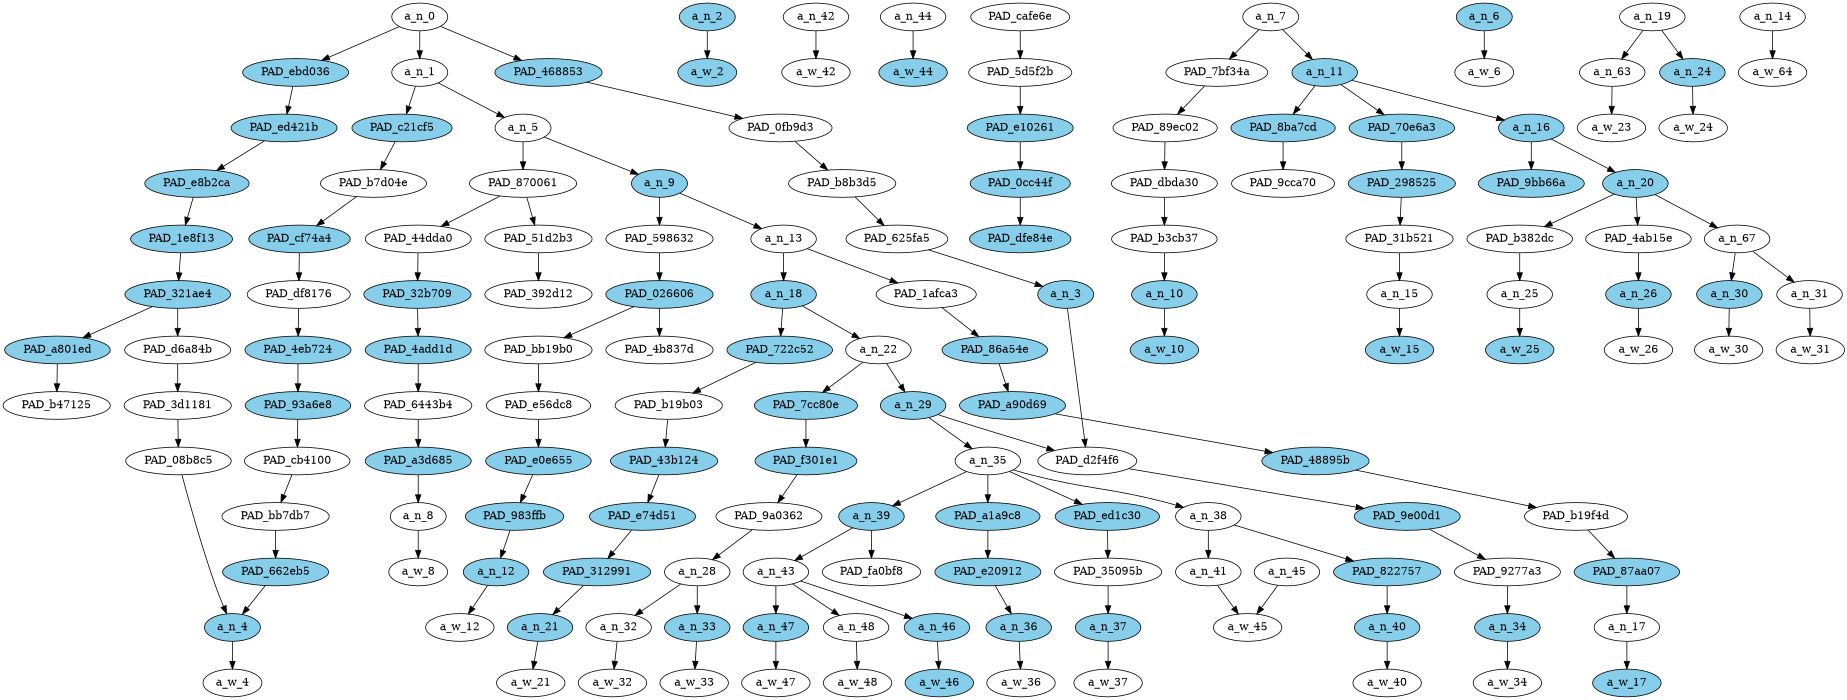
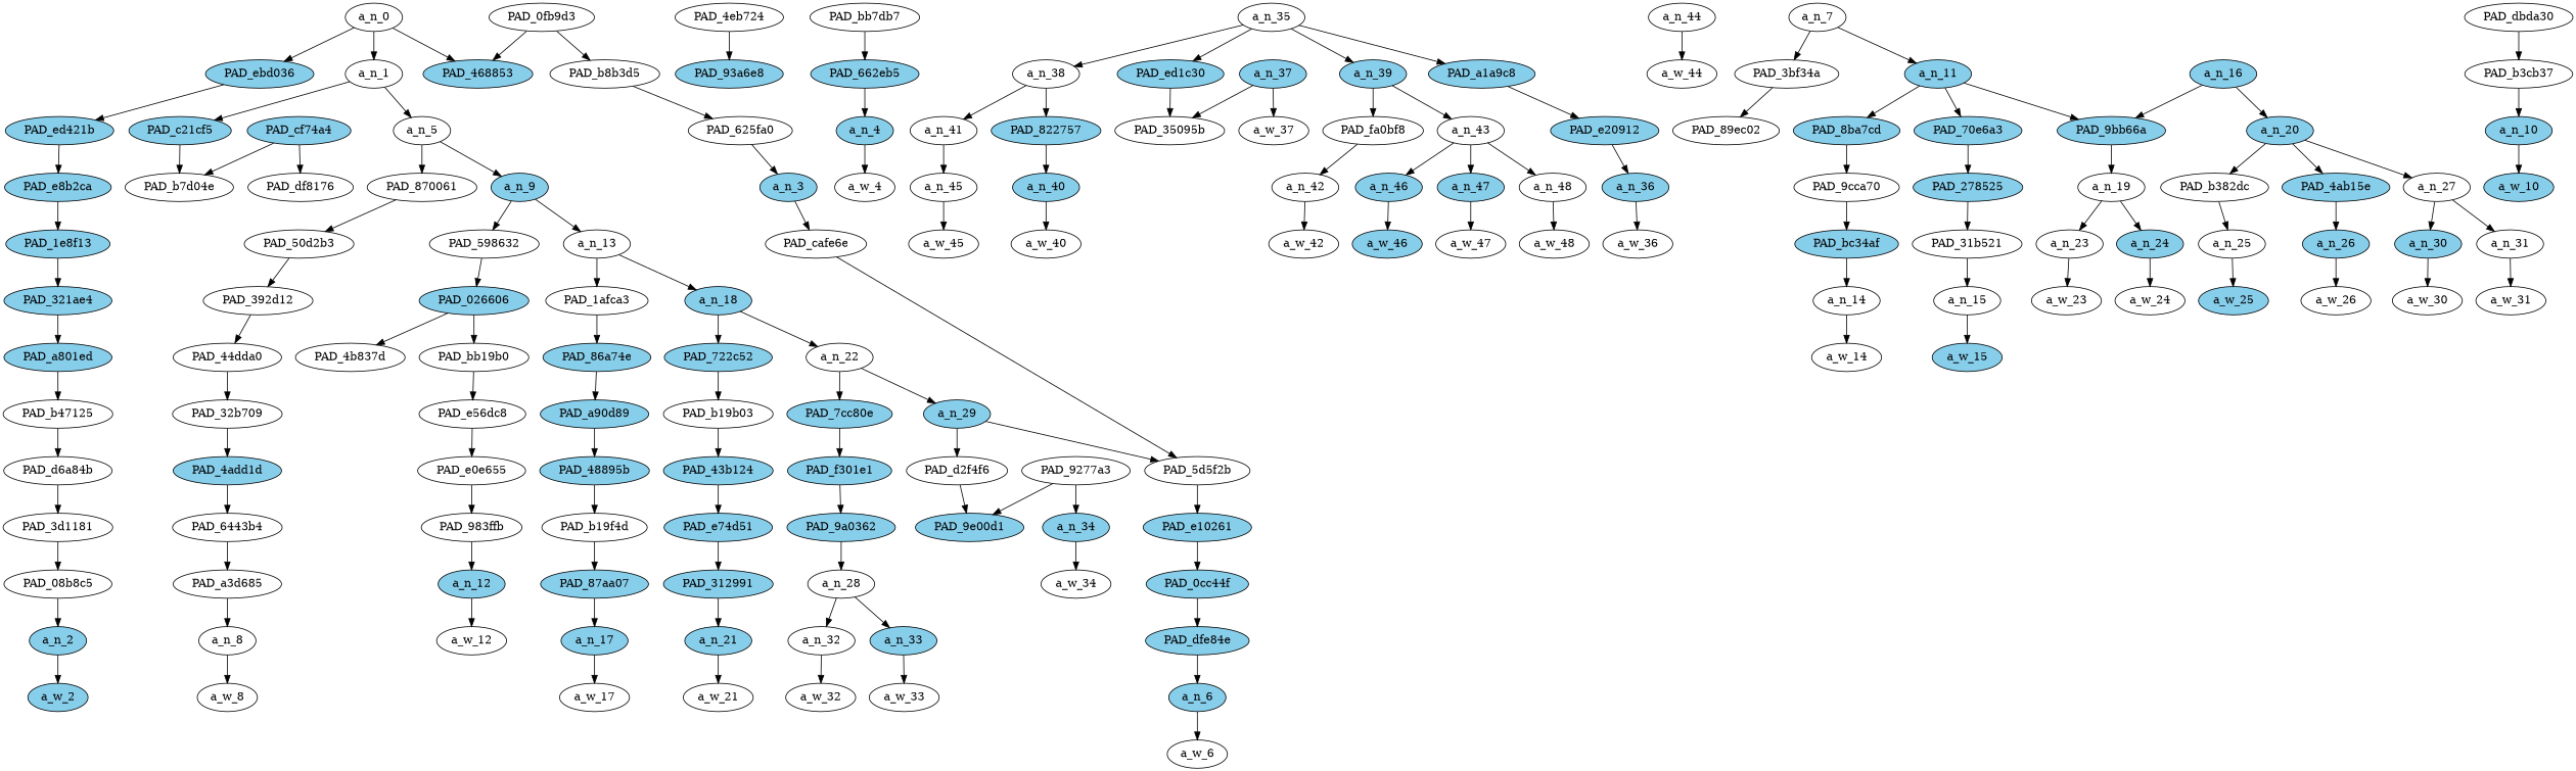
  strict digraph {
    node [div_dir=1 fillcolor=white index=0 level=1 style=filled text_span="[17]" value=0.02322169]
    a_n_0 [level=12 text_span="[0, 1, 2, 3, 4, 5, 6, 7, 8, 9, 10, 11, 12, 13, 14, 15, 16, 17, 18, 19, 20, 21, 22, 23, 24, 25, 26, 27]" value=1.00000002]
    PAD_ebd036 [fillcolor=skyblue index=1 level=11]
    a_n_1 [level=11 text_span="[0, 1, 2, 3, 4, 5, 6, 7, 8, 9, 10, 11, 12, 13, 14, 15, 16]" value=0.72060094]
    PAD_468853 [fillcolor=skyblue index=2 level=11 text_span="[18, 19, 20, 21, 22, 23, 24, 25, 26, 27]" value=0.25543603]
    PAD_ed421b [fillcolor=skyblue index=2 level=10]
    PAD_c21cf5 [fillcolor=skyblue level=10 text_span="[0]" value=0.04042743]
    a_n_5 [index=1 level=10 text_span="[1, 2, 3, 4, 5, 6, 7, 8, 9, 10, 11, 12, 13, 14, 15, 16]" value=0.67932884]
    PAD_0fb9d3 [index=3 level=10 text_span="[18, 19, 20, 21, 22, 23, 24, 25, 26, 27]" value=0.25543603]
    PAD_e8b2ca [fillcolor=skyblue index=3 level=9]
    PAD_b7d04e [level=9 text_span="[0]" value=0.04042743]
    PAD_870061 [index=1 level=9 text_span="[1]" value=0.02938640]
    a_n_9 [fillcolor=skyblue index=2 level=9 text_span="[2, 3, 4, 5, 6, 7, 8, 9, 10, 11, 12, 13, 14, 15, 16]" value=0.64914031]
    PAD_b8b3d5 [index=4 level=9 text_span="[18, 19, 20, 21, 22, 23, 24, 25, 26, 27]" value=0.25543603]
    PAD_1e8f13 [fillcolor=skyblue index=4 level=8]
    PAD_321ae4 [fillcolor=skyblue index=5 level=7]
    PAD_a801ed [fillcolor=skyblue index=6 level=6]
    PAD_b47125 [index=7 level=5]
    PAD_d6a84b [index=8 level=4]
    PAD_3d1181 [index=11 level=3]
    PAD_08b8c5 [index=13 level=2]
    a_n_2 [fillcolor=skyblue index=17]
    a_w_2 [div_dir=0 fillcolor=skyblue index=17 level=0 value=but]
    PAD_cf74a4 [fillcolor=skyblue level=8 text_span="[0]" value=0.04042743]
-   PAD_50d2b3 [index=1 level=8 text_span="[1]" value=0.02938640 label=PAD_51d2b3]
+   PAD_50d2b3 [index=1 level=8 text_span="[1]" value=0.02938640]
    PAD_598632 [index=2 level=8 text_span="[2]" value=0.02588789]
    a_n_13 [index=3 level=8 text_span="[3, 4, 5, 6, 7, 8, 9, 10, 11, 12, 13, 14, 15, 16]" value=0.62245657]
    PAD_df8176 [level=7 text_span="[0]" value=0.04042743]
-   PAD_4eb724 [fillcolor=skyblue level=6 text_span="[0]" value=0.04042743]
+   PAD_4eb724 [level=6 text_span="[0]" value=0.04042743]
    PAD_93a6e8 [fillcolor=skyblue level=5 text_span="[0]" value=0.04042743]
-   PAD_cb4100 [level=4 text_span="[0]" value=0.04042743]
    n31 [label=PAD_bb7db7 level=3 text_span="[0]" value=0.04042743]
    PAD_662eb5 [fillcolor=skyblue level=2 text_span="[0]" value=0.04042743]
    a_n_4 [fillcolor=skyblue text_span="[0]" value=0.04042743]
    a_w_4 [div_dir=0 level=0 text_span="[0]" value=i]
    PAD_392d12 [index=1 level=7 text_span="[1]" value=0.02938640]
    PAD_026606 [fillcolor=skyblue index=2 level=7 text_span="[2]" value=0.02588789]
    PAD_1afca3 [index=3 level=7 text_span="[3]" value=0.02803766]
    a_n_18 [fillcolor=skyblue index=4 level=7 text_span="[4, 5, 6, 7, 8, 9, 10, 11, 12, 13, 14, 15, 16]" value=0.59361452]
    PAD_44dda0 [index=1 level=6 text_span="[1]" value=0.02938640]
-   PAD_32b709 [fillcolor=skyblue index=1 level=5 text_span="[1]" value=0.02938640]
+   PAD_32b709 [index=1 level=5 text_span="[1]" value=0.02938640]
    PAD_4add1d [fillcolor=skyblue index=1 level=4 text_span="[1]" value=0.02938640]
    PAD_6443b4 [index=1 level=3 text_span="[1]" value=0.02938640]
-   PAD_a3d685 [fillcolor=skyblue index=1 level=2 text_span="[1]" value=0.02938640]
+   PAD_a3d685 [index=1 level=2 text_span="[1]" value=0.02938640]
    a_n_8 [index=1 text_span="[1]" value=0.02938640]
    a_w_8 [div_dir=0 index=1 level=0 text_span="[1]" value=have]
    PAD_4b837d [index=2 level=6 text_span="[2]" value=0.02588789]
    PAD_bb19b0 [index=2 level=5 text_span="[2]" value=0.02588789]
-   PAD_86a74e [fillcolor=skyblue index=3 level=6 text_span="[3]" value=0.02803766 label=PAD_86a54e]
+   PAD_86a74e [fillcolor=skyblue index=3 level=6 text_span="[3]" value=0.02803766]
    PAD_722c52 [fillcolor=skyblue index=4 level=6 text_span="[4]" value=0.03539573]
    a_n_22 [index=5 level=6 text_span="[5, 6, 7, 8, 9, 10, 11, 12, 13, 14, 15, 16]" value=0.55741851]
    PAD_e56dc8 [index=2 level=4 text_span="[2]" value=0.02588789]
-   PAD_e0e655 [fillcolor=skyblue index=2 level=3 text_span="[2]" value=0.02588789]
-   PAD_983ffb [fillcolor=skyblue index=2 level=2 text_span="[2]" value=0.02588789]
+   PAD_e0e655 [index=2 level=3 text_span="[2]" value=0.02588789]
+   PAD_983ffb [index=2 level=2 text_span="[2]" value=0.02588789]
    a_n_12 [fillcolor=skyblue index=2 text_span="[2]" value=0.02588789]
    a_w_12 [div_dir=0 index=2 level=0 text_span="[2]" value=been]
-   PAD_a90d69 [fillcolor=skyblue index=3 level=5 text_span="[3]" value=0.02803766]
+   PAD_a90d69 [fillcolor=skyblue index=3 level=5 text_span="[3]" value=0.02803766 label=PAD_a90d89]
    PAD_b19b03 [index=4 level=5 text_span="[4]" value=0.03539573]
    PAD_7cc80e [fillcolor=skyblue index=5 level=5 text_span="[5, 6]" value=0.27866874]
    a_n_29 [fillcolor=skyblue index=6 level=5 text_span="[7, 8, 9, 10, 11, 12, 13, 14, 15, 16]" value=0.27799584]
    PAD_48895b [fillcolor=skyblue index=3 level=4 text_span="[3]" value=0.02803766]
    PAD_b19f4d [index=3 level=3 text_span="[3]" value=0.02803766]
    PAD_87aa07 [fillcolor=skyblue index=3 level=2 text_span="[3]" value=0.02803766]
-   a_n_17 [index=3 text_span="[3]" value=0.02803766]
-   a_w_17 [div_dir=0 fillcolor=skyblue index=3 level=0 text_span="[3]" value=waiting]
+   a_n_17 [fillcolor=skyblue index=3 text_span="[3]" value=0.02803766]
+   a_w_17 [div_dir=0 index=3 level=0 text_span="[3]" value=waiting]
    PAD_43b124 [fillcolor=skyblue index=4 level=4 text_span="[4]" value=0.03539573]
    PAD_f301e1 [fillcolor=skyblue index=5 level=4 text_span="[5, 6]" value=0.27866874]
    PAD_d2f4f6 [index=6 level=4 text_span="[7]" value=0.02958550]
    a_n_35 [index=7 level=4 text_span="[8, 9, 10, 11, 12, 13, 14, 15, 16]" value=0.24808834]
    PAD_e74d51 [fillcolor=skyblue index=4 level=3 text_span="[4]" value=0.03539573]
    PAD_312991 [fillcolor=skyblue index=4 level=2 text_span="[4]" value=0.03539573]
    a_n_21 [fillcolor=skyblue index=4 text_span="[4]" value=0.03539573]
    a_w_21 [div_dir=0 index=4 level=0 text_span="[4]" value=for]
-   PAD_9a0362 [index=5 level=3 text_span="[5, 6]" value=0.27866874]
+   PAD_9a0362 [fillcolor=skyblue index=5 level=3 text_span="[5, 6]" value=0.27866874]
    PAD_9e00d1 [fillcolor=skyblue index=6 level=3 text_span="[7]" value=0.02958550]
    PAD_a1a9c8 [fillcolor=skyblue index=7 level=3 text_span="[8]" value=0.03312882]
    PAD_ed1c30 [fillcolor=skyblue index=8 level=3 text_span="[9]" value=0.02503436]
    a_n_38 [index=9 level=3 text_span="[10, 11, 12]" value=0.09483830]
    a_n_39 [fillcolor=skyblue index=10 level=3 text_span="[13, 14, 15, 16]" value=0.09477438]
    a_n_28 [index=5 level=2 text_span="[5, 6]" value=0.27866874]
    a_n_32 [index=5 text_span="[5]" value=0.22457620]
    a_n_33 [div_dir=-1 fillcolor=skyblue index=6 text_span="[6]" value=0.05309346]
    a_w_32 [div_dir=0 index=5 level=0 text_span="[5]" value=nigger]
    a_w_33 [div_dir=0 index=6 level=0 text_span="[6]" value=music]
    PAD_9277a3 [index=6 level=2 text_span="[7]" value=0.02958550]
    PAD_e20912 [fillcolor=skyblue index=7 level=2 text_span="[8]" value=0.03312882]
    PAD_35095b [index=8 level=2 text_span="[9]" value=0.02503436]
    PAD_822757 [fillcolor=skyblue index=9 level=2 text_span="[10]" value=0.01972101]
    a_n_41 [index=10 level=2 text_span="[11, 12]" value=0.07498354]
    PAD_fa0bf8 [index=11 level=2 text_span="[13]" value=0.02357198]
    a_n_43 [index=12 level=2 text_span="[14, 15, 16]" value=0.07105585]
    a_n_34 [fillcolor=skyblue index=7 text_span="[7]" value=0.02958550]
    a_w_34 [div_dir=0 index=7 level=0 text_span="[7]" value=to]
    a_n_36 [fillcolor=skyblue index=8 text_span="[8]" value=0.03312882]
    a_n_37 [fillcolor=skyblue index=9 text_span="[9]" value=0.02503436]
    a_n_40 [fillcolor=skyblue index=10 text_span="[10]" value=0.01972101]
    a_n_45 [index=12 text_span="[12]" value=0.05200025]
    a_n_42 [index=13 text_span="[13]" value=0.02357198]
    a_n_46 [fillcolor=skyblue index=14 text_span="[14]" value=0.02277971]
    a_n_47 [fillcolor=skyblue index=15 text_span="[15]" value=0.02248988]
    a_n_48 [index=16 text_span="[16]" value=0.02562274]
    a_w_36 [div_dir=0 index=8 level=0 text_span="[8]" value=die]
    a_w_37 [div_dir=0 index=9 level=0 text_span="[9]" value=out]
    a_w_40 [div_dir=0 index=10 level=0 text_span="[10]" value=as]
    a_n_44 [index=11 text_span="[11]" value=0.02283867]
-   a_w_44 [div_dir=0 fillcolor=skyblue index=11 level=0 text_span="[11]" value=a]
+   a_w_44 [div_dir=0 index=11 level=0 text_span="[11]" value=a]
    a_w_45 [div_dir=0 index=12 level=0 text_span="[12]" value=fad]
    a_w_42 [div_dir=0 index=13 level=0 text_span="[13]" value=for1]
    a_w_46 [div_dir=0 fillcolor=skyblue index=14 level=0 text_span="[14]" value=over]
    a_w_47 [div_dir=0 index=15 level=0 text_span="[15]" value=a1]
    a_w_48 [div_dir=0 index=16 level=0 text_span="[16]" value=decade]
-   PAD_625fa5 [index=5 level=8 text_span="[18, 19, 20, 21, 22, 23, 24, 25, 26, 27]" value=0.25543603]
+   PAD_625fa5 [index=5 level=8 text_span="[18, 19, 20, 21, 22, 23, 24, 25, 26, 27]" value=0.25543603 label=PAD_625fa0]
    a_n_3 [fillcolor=skyblue index=6 level=7 text_span="[18, 19, 20, 21, 22, 23, 24, 25, 26, 27]" value=0.25543603]
    PAD_cafe6e [index=7 level=6 text_span="[18]" value=0.02202643]
    PAD_5d5f2b [index=8 level=5 text_span="[18]" value=0.02202643]
    a_n_7 [index=8 level=6 text_span="[19, 20, 21, 22, 23, 24, 25, 26, 27]" value=0.23330984]
-   PAD_3bf34a [index=9 level=5 text_span="[19]" value=0.02613417 label=PAD_7bf34a]
+   PAD_3bf34a [index=9 level=5 text_span="[19]" value=0.02613417]
    a_n_11 [fillcolor=skyblue index=10 level=5 text_span="[20, 21, 22, 23, 24, 25, 26, 27]" value=0.20711494]
    PAD_e10261 [fillcolor=skyblue index=9 level=4 text_span="[18]" value=0.02202643]
    PAD_89ec02 [index=10 level=4 text_span="[19]" value=0.02613417]
    PAD_8ba7cd [div_dir=-1 fillcolor=skyblue index=11 level=4 text_span="[20]" value=0.02340318]
    PAD_70e6a3 [div_dir=-1 fillcolor=skyblue index=12 level=4 text_span="[21]" value=0.02322181]
    a_n_16 [fillcolor=skyblue index=13 level=4 text_span="[22, 23, 24, 25, 26, 27]" value=0.16047297]
    PAD_0cc44f [fillcolor=skyblue index=12 level=3 text_span="[18]" value=0.02202643]
    PAD_dfe84e [fillcolor=skyblue index=14 level=2 text_span="[18]" value=0.02202643]
    a_n_6 [fillcolor=skyblue index=18 text_span="[18]" value=0.02202643]
    a_w_6 [div_dir=0 index=18 level=0 text_span="[18]" value=it]
    PAD_dbda30 [index=13 level=3 text_span="[19]" value=0.02613417]
    PAD_9cca70 [div_dir=-1 index=14 level=3 text_span="[20]" value=0.02340318]
-   PAD_278525 [div_dir=-1 fillcolor=skyblue index=15 level=3 text_span="[21]" value=0.02322181 label=PAD_298525]
+   PAD_278525 [div_dir=-1 fillcolor=skyblue index=15 level=3 text_span="[21]" value=0.02322181]
    PAD_9bb66a [fillcolor=skyblue index=16 level=3 text_span="[22, 23]" value=0.04999312]
    a_n_20 [fillcolor=skyblue index=17 level=3 text_span="[24, 25, 26, 27]" value=0.11042716]
    PAD_b3cb37 [index=15 level=2 text_span="[19]" value=0.02613417]
    a_n_10 [fillcolor=skyblue index=19 text_span="[19]" value=0.02613417]
    a_w_10 [div_dir=0 fillcolor=skyblue index=19 level=0 text_span="[19]" value=seems]
+   PAD_bc34af [div_dir=-1 fillcolor=skyblue index=16 level=2 text_span="[20]" value=0.02340318]
    PAD_31b521 [div_dir=-1 index=17 level=2 text_span="[21]" value=0.02322181]
    a_n_19 [index=18 level=2 text_span="[22, 23]" value=0.04999312]
    PAD_b382dc [div_dir=-1 index=19 level=2 text_span="[24]" value=0.02307227]
-   PAD_4ab15e [index=20 level=2 text_span="[25]" value=0.02670035]
-   a_n_27 [index=21 level=2 text_span="[26, 27]" value=0.06061606 label=a_n_67]
+   PAD_4ab15e [fillcolor=skyblue index=20 level=2 text_span="[25]" value=0.02670035]
+   a_n_27 [index=21 level=2 text_span="[26, 27]" value=0.06061606]
    a_n_14 [div_dir=-1 index=20 text_span="[20]" value=0.02340318]
-   a_w_14 [div_dir=0 index=20 level=0 text_span="[20]" value=as1 label=a_w_64]
+   a_w_14 [div_dir=0 index=20 level=0 text_span="[20]" value=as1]
    a_n_15 [div_dir=-1 index=21 text_span="[21]" value=0.02322181]
    a_w_15 [div_dir=0 fillcolor=skyblue index=21 level=0 text_span="[21]" value=if]
-   a_n_23 [index=22 text_span="[22]" value=0.02467028 label=a_n_63]
+   a_n_23 [index=22 text_span="[22]" value=0.02467028]
    a_n_24 [fillcolor=skyblue index=23 text_span="[23]" value=0.02528587]
    a_n_25 [div_dir=-1 index=24 text_span="[24]" value=0.02307227]
    a_n_26 [fillcolor=skyblue index=25 text_span="[25]" value=0.02670035]
    a_n_30 [div_dir=-1 fillcolor=skyblue index=26 text_span="[26]" value=0.02913686]
    a_n_31 [index=27 text_span="[27]" value=0.03141314]
    a_w_23 [div_dir=0 index=22 level=0 text_span="[22]" value=the]
    a_w_24 [div_dir=0 index=23 level=0 text_span="[23]" value=problem]
    a_w_25 [div_dir=0 fillcolor=skyblue index=24 level=0 text_span="[24]" value=is]
    a_w_26 [div_dir=0 index=25 level=0 text_span="[25]" value=only]
    a_w_30 [div_dir=0 index=26 level=0 text_span="[26]" value=getting]
    a_w_31 [div_dir=0 index=27 level=0 text_span="[27]" value=worse]
    a_n_0 -> PAD_ebd036
    a_n_0 -> a_n_1
    a_n_0 -> PAD_468853
    PAD_ebd036 -> PAD_ed421b
    a_n_1 -> PAD_c21cf5
    a_n_1 -> a_n_5
-   PAD_468853 -> PAD_0fb9d3
+   PAD_0fb9d3 -> PAD_468853
    PAD_ed421b -> PAD_e8b2ca
    PAD_c21cf5 -> PAD_b7d04e
    a_n_5 -> PAD_870061
    a_n_5 -> a_n_9
    PAD_0fb9d3 -> PAD_b8b3d5
    PAD_e8b2ca -> PAD_1e8f13
-   PAD_b7d04e -> PAD_cf74a4
+   PAD_cf74a4 -> PAD_b7d04e
    PAD_870061 -> PAD_50d2b3
    a_n_9 -> PAD_598632
    a_n_9 -> a_n_13
    PAD_b8b3d5 -> PAD_625fa5
    PAD_1e8f13 -> PAD_321ae4
    PAD_321ae4 -> PAD_a801ed
    PAD_a801ed -> PAD_b47125
-   PAD_321ae4 -> PAD_d6a84b
+   PAD_b47125 -> PAD_d6a84b
    PAD_d6a84b -> PAD_3d1181
    PAD_3d1181 -> PAD_08b8c5
-   PAD_08b8c5 -> a_n_4
+   PAD_08b8c5 -> a_n_2
    a_n_2 -> a_w_2
    PAD_cf74a4 -> PAD_df8176
    PAD_50d2b3 -> PAD_392d12
    PAD_598632 -> PAD_026606
    a_n_13 -> PAD_1afca3
    a_n_13 -> a_n_18
-   PAD_df8176 -> PAD_4eb724
    PAD_4eb724 -> PAD_93a6e8
-   PAD_93a6e8 -> PAD_cb4100
-   PAD_cb4100 -> n31
    n31 -> PAD_662eb5
    PAD_662eb5 -> a_n_4
    a_n_4 -> a_w_4
-   PAD_870061 -> PAD_44dda0
+   PAD_392d12 -> PAD_44dda0
    PAD_026606 -> PAD_4b837d
    PAD_026606 -> PAD_bb19b0
    PAD_1afca3 -> PAD_86a74e
    a_n_18 -> PAD_722c52
    a_n_18 -> a_n_22
    PAD_44dda0 -> PAD_32b709
    PAD_32b709 -> PAD_4add1d
    PAD_4add1d -> PAD_6443b4
    PAD_6443b4 -> PAD_a3d685
    PAD_a3d685 -> a_n_8
    a_n_8 -> a_w_8
    PAD_bb19b0 -> PAD_e56dc8
    PAD_86a74e -> PAD_a90d69
    PAD_722c52 -> PAD_b19b03
    a_n_22 -> PAD_7cc80e
    a_n_22 -> a_n_29
    PAD_e56dc8 -> PAD_e0e655
    PAD_e0e655 -> PAD_983ffb
    PAD_983ffb -> a_n_12
    a_n_12 -> a_w_12
    PAD_a90d69 -> PAD_48895b
    PAD_b19b03 -> PAD_43b124
    PAD_7cc80e -> PAD_f301e1
    a_n_29 -> PAD_d2f4f6
-   a_n_29 -> a_n_35
+   a_n_29 -> PAD_5d5f2b
    PAD_48895b -> PAD_b19f4d
    PAD_b19f4d -> PAD_87aa07
    PAD_87aa07 -> a_n_17
    a_n_17 -> a_w_17
    PAD_43b124 -> PAD_e74d51
    PAD_f301e1 -> PAD_9a0362
    PAD_d2f4f6 -> PAD_9e00d1
    a_n_35 -> PAD_a1a9c8
    a_n_35 -> PAD_ed1c30
    a_n_35 -> a_n_38
    a_n_35 -> a_n_39
    PAD_e74d51 -> PAD_312991
    PAD_312991 -> a_n_21
    a_n_21 -> a_w_21
    PAD_9a0362 -> a_n_28
-   PAD_9e00d1 -> PAD_9277a3
+   PAD_9277a3 -> PAD_9e00d1
    PAD_a1a9c8 -> PAD_e20912
    PAD_ed1c30 -> PAD_35095b
    a_n_38 -> PAD_822757
    a_n_38 -> a_n_41
    a_n_39 -> PAD_fa0bf8
    a_n_39 -> a_n_43
    a_n_28 -> a_n_32
    a_n_28 -> a_n_33
    a_n_32 -> a_w_32
    a_n_33 -> a_w_33
    PAD_9277a3 -> a_n_34
    PAD_e20912 -> a_n_36
-   PAD_35095b -> a_n_37
+   a_n_37 -> PAD_35095b
    PAD_822757 -> a_n_40
-   a_n_41 -> a_w_45
+   a_n_41 -> a_n_45
+   PAD_fa0bf8 -> a_n_42
    a_n_43 -> a_n_46
    a_n_43 -> a_n_47
    a_n_43 -> a_n_48
    a_n_34 -> a_w_34
    a_n_36 -> a_w_36
    a_n_37 -> a_w_37
    a_n_40 -> a_w_40
    a_n_45 -> a_w_45
    a_n_42 -> a_w_42
    a_n_46 -> a_w_46
    a_n_47 -> a_w_47
    a_n_48 -> a_w_48
    a_n_44 -> a_w_44
    PAD_625fa5 -> a_n_3
-   a_n_3 -> PAD_d2f4f6
+   a_n_3 -> PAD_cafe6e
    PAD_cafe6e -> PAD_5d5f2b
    PAD_5d5f2b -> PAD_e10261
    a_n_7 -> PAD_3bf34a
    a_n_7 -> a_n_11
    PAD_3bf34a -> PAD_89ec02
    a_n_11 -> PAD_8ba7cd
    a_n_11 -> PAD_70e6a3
-   a_n_11 -> a_n_16
+   a_n_11 -> PAD_9bb66a
    PAD_e10261 -> PAD_0cc44f
-   PAD_89ec02 -> PAD_dbda30
    PAD_8ba7cd -> PAD_9cca70
    PAD_70e6a3 -> PAD_278525
    a_n_16 -> PAD_9bb66a
    a_n_16 -> a_n_20
    PAD_0cc44f -> PAD_dfe84e
+   PAD_dfe84e -> a_n_6
    a_n_6 -> a_w_6
    PAD_dbda30 -> PAD_b3cb37
+   PAD_9cca70 -> PAD_bc34af
    PAD_278525 -> PAD_31b521
+   PAD_9bb66a -> a_n_19
    a_n_20 -> PAD_b382dc
    a_n_20 -> PAD_4ab15e
    a_n_20 -> a_n_27
    PAD_b3cb37 -> a_n_10
    a_n_10 -> a_w_10
+   PAD_bc34af -> a_n_14
    PAD_31b521 -> a_n_15
    a_n_19 -> a_n_23
    a_n_19 -> a_n_24
    PAD_b382dc -> a_n_25
    PAD_4ab15e -> a_n_26
    a_n_27 -> a_n_30
    a_n_27 -> a_n_31
    a_n_14 -> a_w_14
    a_n_15 -> a_w_15
    a_n_23 -> a_w_23
    a_n_24 -> a_w_24
    a_n_25 -> a_w_25
    a_n_26 -> a_w_26
    a_n_30 -> a_w_30
    a_n_31 -> a_w_31
  }
